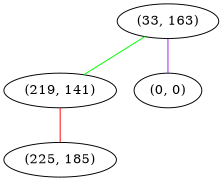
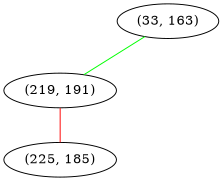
  graph {
-   "(219, 191)" [label="(219, 141)"]
+   "(219, 191)"
    "(225, 185)"
    "(33, 163)"
-   "(0, 0)"
    "(219, 191)" -- "(225, 185)" [color=red weight=1]
    "(33, 163)" -- "(219, 191)" [color=green weight=2]
-   "(33, 163)" -- "(0, 0)" [color=purple weight=4]
  }
